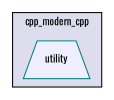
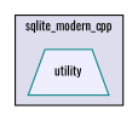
  digraph {
    compound=true
    fontname=Oswald
    n1 [fillcolor="#eeeeff" fontname=Oswald fontsize=10 label=utility pencolor=black shape=trapezium style=filled color=teal]
    subgraph cluster_1 {
      bgcolor="#ddddee"
      fontsize=10
-     label=cpp_modern_cpp
+     label=sqlite_modern_cpp
      pencolor=black
      n1
    }
  }
